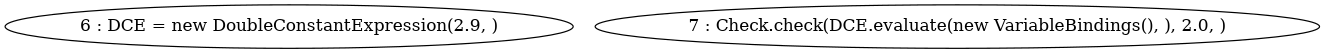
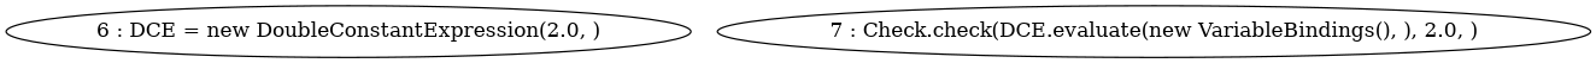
  digraph {
-   "6 : DCE = new DoubleConstantExpression(2.0, )" [label="6 : DCE = new DoubleConstantExpression(2.9, )"]
+   "6 : DCE = new DoubleConstantExpression(2.0, )"
    "7 : Check.check(DCE.evaluate(new VariableBindings(), ), 2.0, )"
  }
